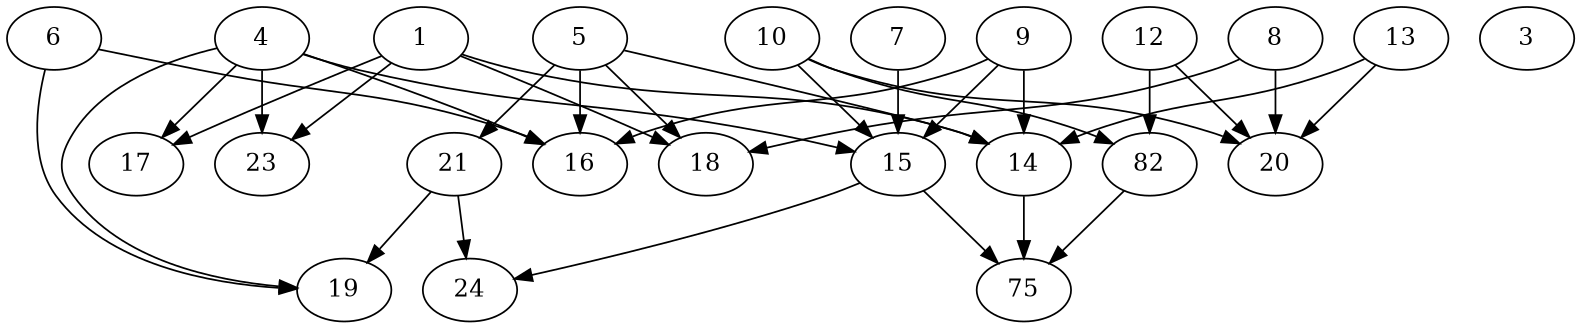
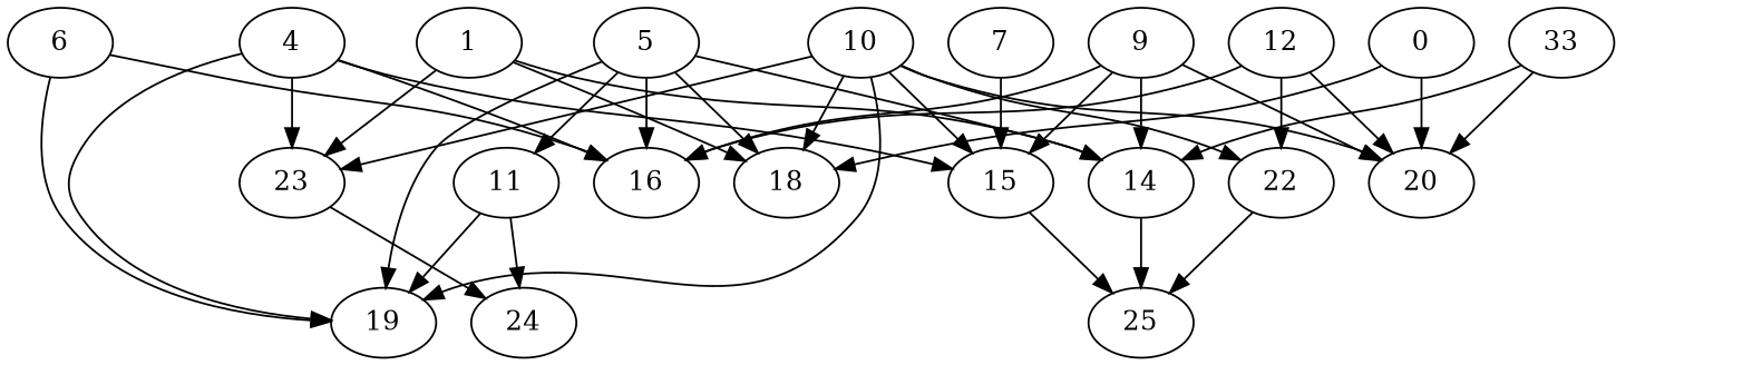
  digraph {
    node [alpha=0.17]
    1 [alpha=0.14 expect_size=19247104]
    14 [alpha=0.02 expect_size=45716480]
-   17 [expect_size=36708352]
    18 [expect_size=45158400]
    23 [alpha=0.12 expect_size=23751680]
-   25 [alpha=0.03 expect_size=45619200 label=75]
+   25 [alpha=0.03 expect_size=45619200]
    15 [alpha=0.16 expect_size=18013184]
    24 [alpha=0.19 expect_size=41226240]
    16 [alpha=0.19 expect_size=37255168]
-   3 [alpha=0.08 expect_size=32620544]
    4 [alpha=0.08 expect_size=16811008]
    19 [alpha=0.00 expect_size=37075968]
    5 [alpha=0.08 expect_size=47410176]
-   21 [alpha=0.01 expect_size=12315648]
+   21 [alpha=0.01 expect_size=12315648 label=11]
    6 [alpha=0.20 expect_size=50032640]
    7 [alpha=0.04 expect_size=29444096]
-   8 [expect_size=13475840]
+   8 [expect_size=13475840 label=0]
    20 [alpha=0.07 expect_size=46332928]
    9 [alpha=0.04 expect_size=47130624]
    10 [alpha=0.06 expect_size=39507968]
-   22 [alpha=0.11 expect_size=50864128 label=82]
+   22 [alpha=0.11 expect_size=50864128]
    12 [alpha=0.09 expect_size=14585856]
-   13 [alpha=0.07 expect_size=27321344]
+   13 [alpha=0.07 expect_size=27321344 label=33]
    1 -> 14
-   1 -> 17
    1 -> 18
    1 -> 23
    14 -> 25
    15 -> 25
-   15 -> 24
-   4 -> 17
+   23 -> 24
    4 -> 23
    4 -> 15
    4 -> 16
    4 -> 19
    5 -> 14
    5 -> 18
    5 -> 16
+   5 -> 19
    5 -> 21
    21 -> 24
    21 -> 19
    6 -> 16
    6 -> 19
    7 -> 15
    8 -> 18
    8 -> 20
    9 -> 14
    9 -> 15
    9 -> 16
+   9 -> 20
+   10 -> 18
+   10 -> 23
    10 -> 15
+   10 -> 19
    10 -> 20
    10 -> 22
    22 -> 25
+   12 -> 16
    12 -> 20
    12 -> 22
    13 -> 14
    13 -> 20
  }
